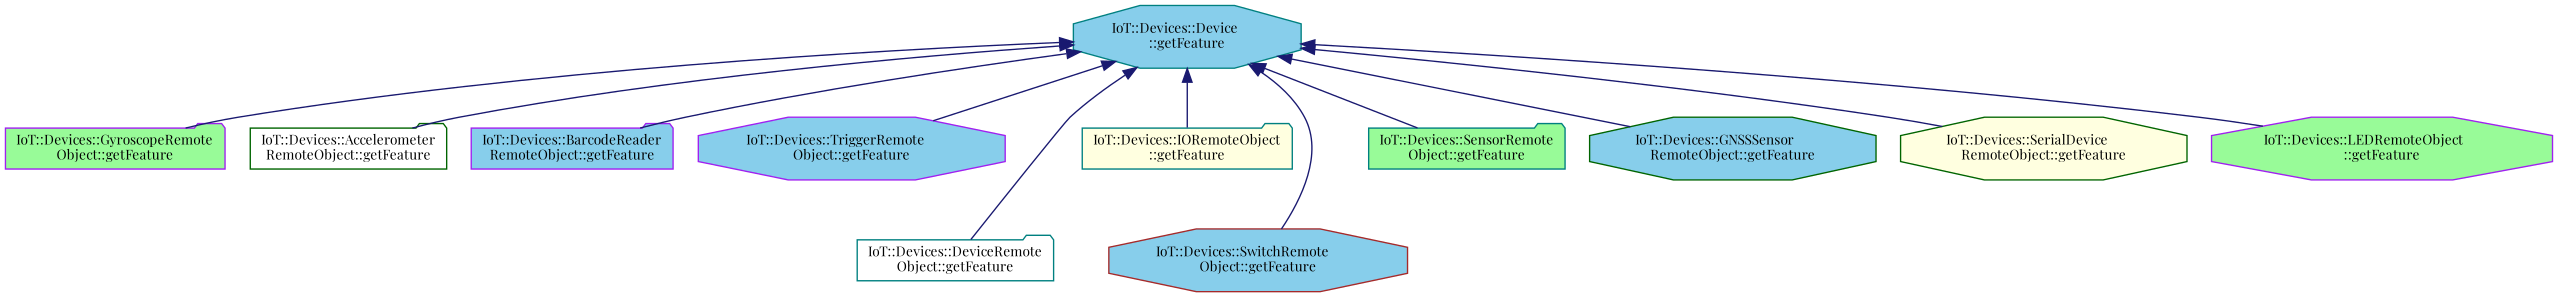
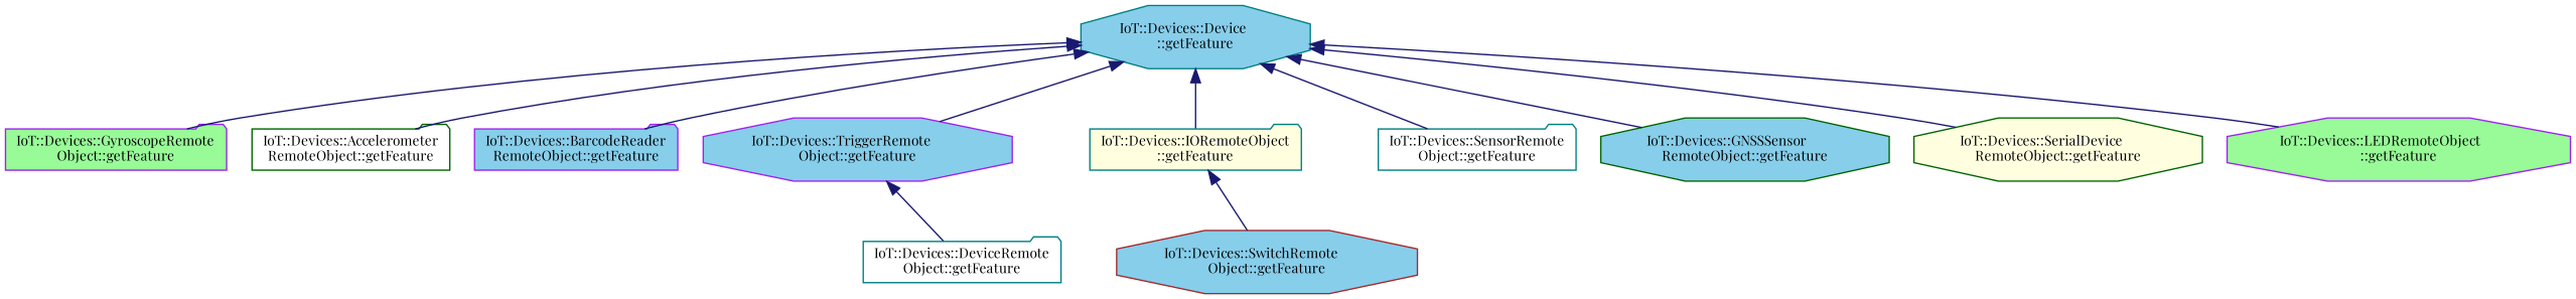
  digraph {
    fontname="Playfair Display"
    rankdir=TB
    node [color=teal fillcolor=skyblue fontname="Playfair Display" fontsize=10 shape=octagon style=filled]
    edge [color=midnightblue dir=back fontname="Playfair Display" fontsize=10 labelfontname=Helvetica labelfontsize=10 style=solid]
    n1 [fontcolor=black height=0.2 label="IoT::Devices::Device\l::getFeature" width=0.4]
    n2 [color=purple fillcolor=palegreen height=0.2 label="IoT::Devices::GyroscopeRemote\lObject::getFeature" shape=folder width=0.4]
    n3 [color=darkgreen fillcolor=white height=0.2 label="IoT::Devices::Accelerometer\lRemoteObject::getFeature" shape=folder width=0.4]
    n4 [color=purple height=0.2 label="IoT::Devices::BarcodeReader\lRemoteObject::getFeature" shape=folder width=0.4]
    n5 [color=purple height=0.2 label="IoT::Devices::TriggerRemote\lObject::getFeature" width=0.4]
    n6 [fillcolor=white height=0.2 label="IoT::Devices::DeviceRemote\lObject::getFeature" shape=folder width=0.4]
    n7 [fillcolor=lightyellow height=0.2 label="IoT::Devices::IORemoteObject\l::getFeature" shape=folder width=0.4]
    n8 [color=brown height=0.2 label="IoT::Devices::SwitchRemote\lObject::getFeature" width=0.4]
-   n9 [fillcolor=palegreen height=0.2 label="IoT::Devices::SensorRemote\lObject::getFeature" shape=folder width=0.4]
+   n9 [fillcolor=white height=0.2 label="IoT::Devices::SensorRemote\lObject::getFeature" shape=folder width=0.4]
    n10 [color=darkgreen height=0.2 label="IoT::Devices::GNSSSensor\lRemoteObject::getFeature" width=0.4]
    n11 [color=darkgreen fillcolor=lightyellow height=0.2 label="IoT::Devices::SerialDevice\lRemoteObject::getFeature" width=0.4]
    n12 [color=purple fillcolor=palegreen height=0.2 label="IoT::Devices::LEDRemoteObject\l::getFeature" width=0.4]
    n1 -> n2
    n1 -> n3
    n1 -> n4
    n1 -> n5
-   n1 -> n6
+   n5 -> n6
    n1 -> n7
-   n1 -> n8
+   n7 -> n8
    n1 -> n9
    n1 -> n10
    n1 -> n11
    n1 -> n12
  }
